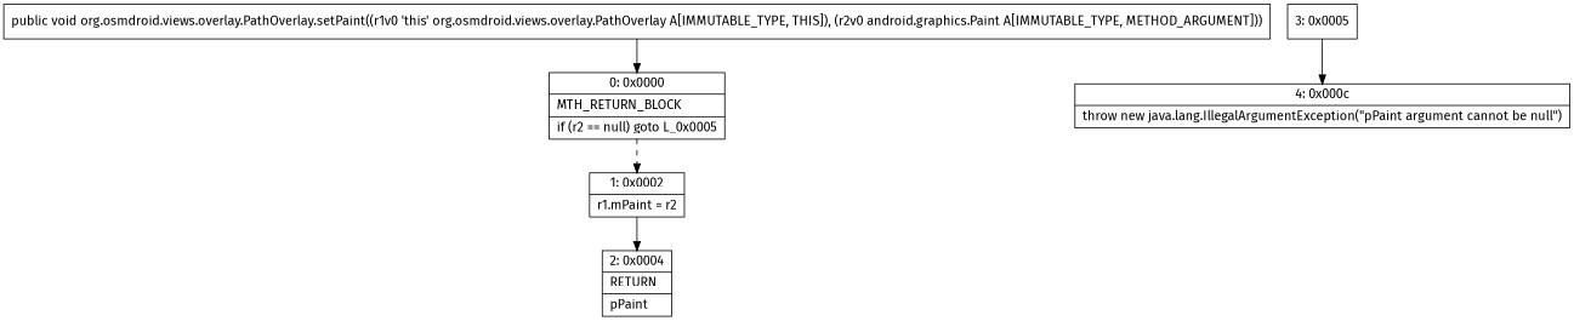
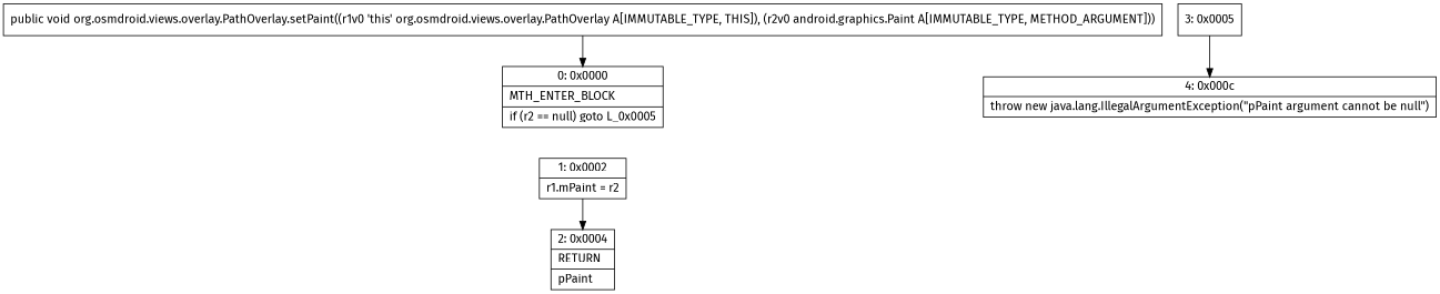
  digraph {
    fontname="Fira Sans"
    node [fontname="Fira Sans" shape=record]
    edge [fontname="Fira Sans"]
-   n1 [label="{0\:\ 0x0000|MTH_RETURN_BLOCK\l|if (r2 == null) goto L_0x0005\l}"]
+   n1 [label="{0\:\ 0x0000|MTH_ENTER_BLOCK\l|if (r2 == null) goto L_0x0005\l}"]
    n2 [label="{1\:\ 0x0002|r1.mPaint = r2\l}"]
    n3 [label="{2\:\ 0x0004|RETURN\l|pPaint\l}"]
    n4 [label="{3\:\ 0x0005}"]
    n5 [label="{4\:\ 0x000c|throw new java.lang.IllegalArgumentException(\"pPaint argument cannot be null\")\l}"]
    n6 [label="{public void org.osmdroid.views.overlay.PathOverlay.setPaint((r1v0 'this' org.osmdroid.views.overlay.PathOverlay A[IMMUTABLE_TYPE, THIS]), (r2v0 android.graphics.Paint A[IMMUTABLE_TYPE, METHOD_ARGUMENT])) }"]
-   n1 -> n2 [style=dashed]
    n2 -> n3
    n4 -> n5
    n6 -> n1
  }
